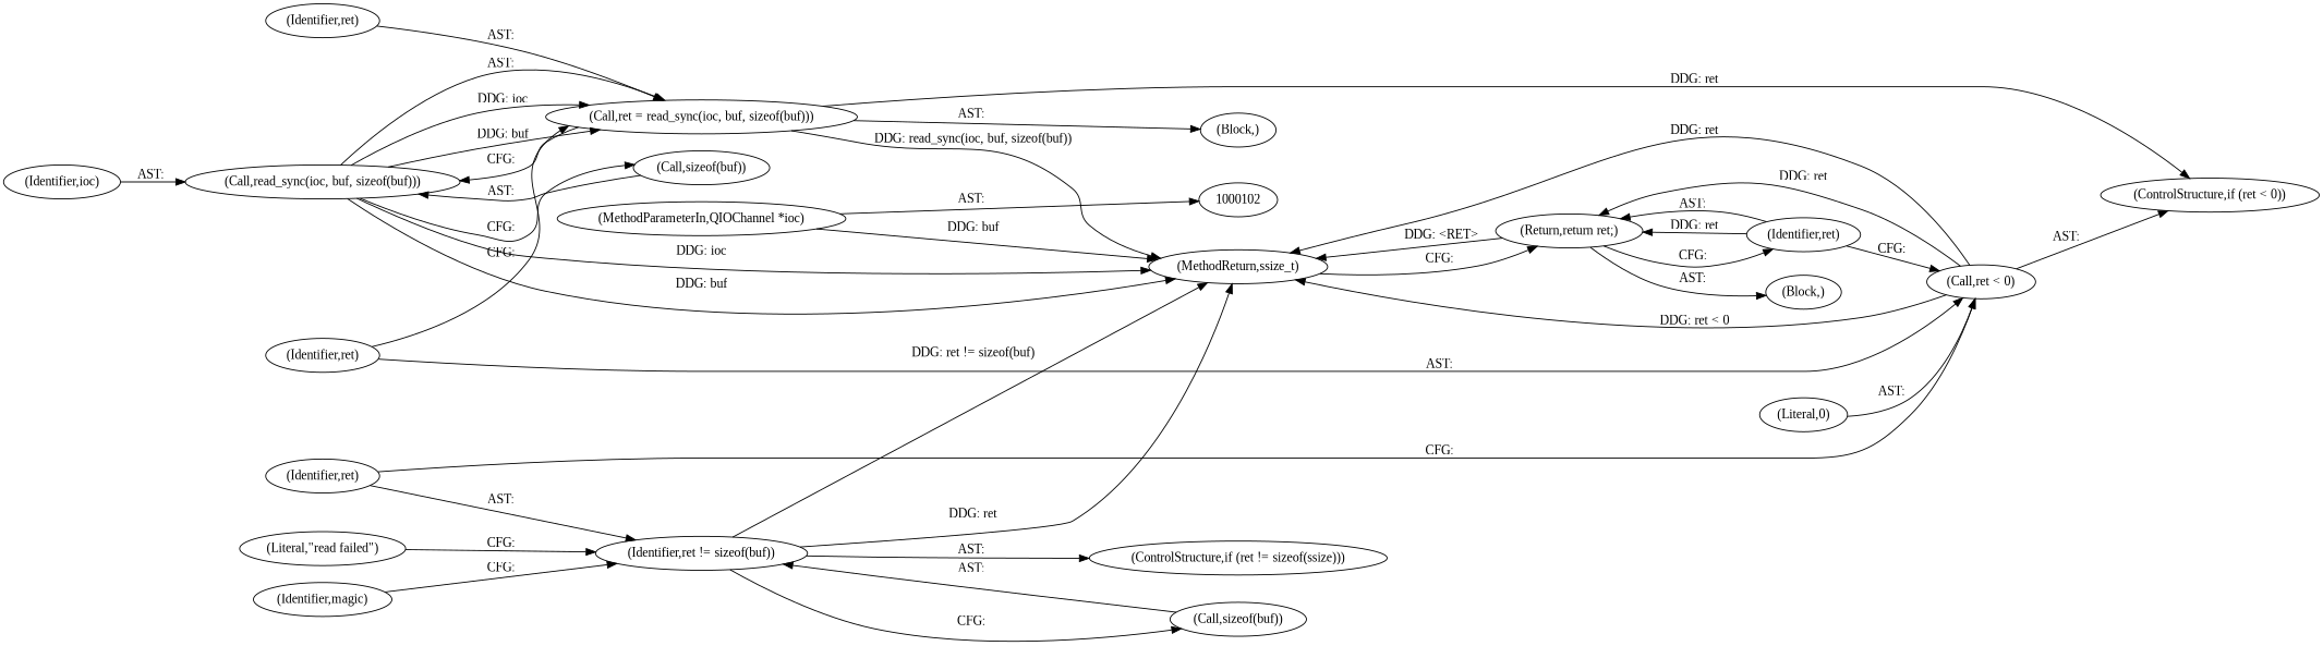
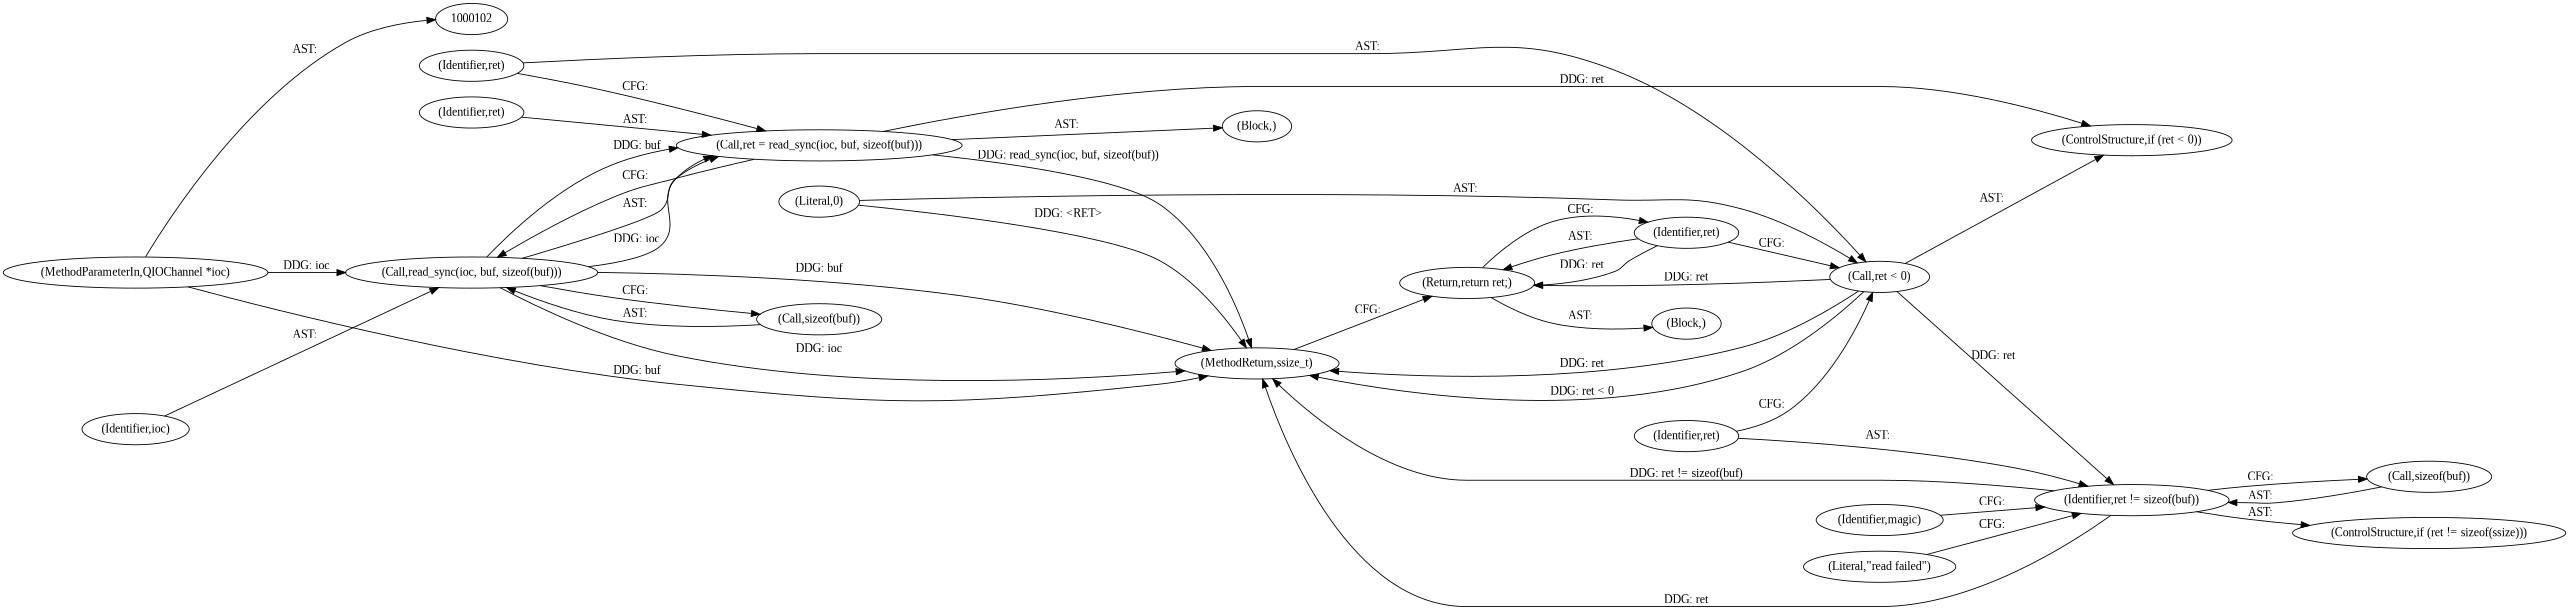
  digraph {
    fontname="Liberation Serif"
    rankdir=LR
    node [fontname="Liberation Serif"]
    edge [fontname="Liberation Serif"]
    n1 [label="(Call,read_sync(ioc, buf, sizeof(buf)))"]
    n2 [label="(Call,ret = read_sync(ioc, buf, sizeof(buf)))"]
    n3 [label="(Call,sizeof(buf))"]
    n4 [label="(MethodReturn,ssize_t)"]
    n5 [label="(Block,)"]
    n6 [label="(ControlStructure,if (ret < 0))"]
    n7 [label="(Return,return ret;)"]
    n8 [label="(MethodParameterIn,QIOChannel *ioc)"]
    1000102
    n10 [label="(Call,ret < 0)"]
    n11 [label="(Identifier,ret != sizeof(buf))"]
    n12 [label="(Identifier,ret)"]
    n13 [label="(Block,)"]
    n14 [label="(Call,sizeof(buf))"]
    n15 [label="(ControlStructure,if (ret != sizeof(ssize)))"]
    n16 [label="(Literal,0)"]
    n17 [label="(Identifier,ioc)"]
    n18 [label="(Identifier,ret)"]
    n19 [label="(Identifier,ret)"]
    n20 [label="(Identifier,magic)"]
    n21 [label="(Literal,\"read failed\")"]
    n22 [label="(Identifier,ret)"]
    n1 -> n2 [label="AST: "]
    n1 -> n2 [label="DDG: ioc"]
    n1 -> n2 [label="DDG: buf"]
    n1 -> n3 [label="CFG: "]
    n1 -> n4 [label="DDG: ioc"]
    n1 -> n4 [label="DDG: buf"]
    n2 -> n1 [label="CFG: "]
    n2 -> n4 [label="DDG: read_sync(ioc, buf, sizeof(buf))"]
    n2 -> n5 [label="AST: "]
    n2 -> n6 [label="DDG: ret"]
    n3 -> n1 [label="AST: "]
    n4 -> n7 [label="CFG: "]
-   n7 -> n4 [label="DDG: <RET>"]
+   n16 -> n4 [label="DDG: <RET>"]
    n7 -> n12 [label="CFG: "]
    n7 -> n13 [label="AST: "]
+   n8 -> n1 [label="DDG: ioc"]
    n8 -> n4 [label="DDG: buf"]
    n8 -> 1000102 [label="AST: "]
    n10 -> n4 [label="DDG: ret"]
    n10 -> n4 [label="DDG: ret < 0"]
    n10 -> n6 [label="AST: "]
    n10 -> n7 [label="DDG: ret"]
+   n10 -> n11 [label="DDG: ret"]
    n11 -> n4 [label="DDG: ret"]
    n11 -> n4 [label="DDG: ret != sizeof(buf)"]
    n11 -> n14 [label="CFG: "]
    n11 -> n15 [label="AST: "]
    n12 -> n7 [label="AST: "]
    n12 -> n7 [label="DDG: ret"]
    n12 -> n10 [label="CFG: "]
    n14 -> n11 [label="AST: "]
    n16 -> n10 [label="AST: "]
    n17 -> n1 [label="AST: "]
    n18 -> n2 [label="AST: "]
    n19 -> n2 [label="CFG: "]
    n19 -> n10 [label="AST: "]
    n20 -> n11 [label="CFG: "]
    n21 -> n11 [label="CFG: "]
    n22 -> n10 [label="CFG: "]
    n22 -> n11 [label="AST: "]
  }
